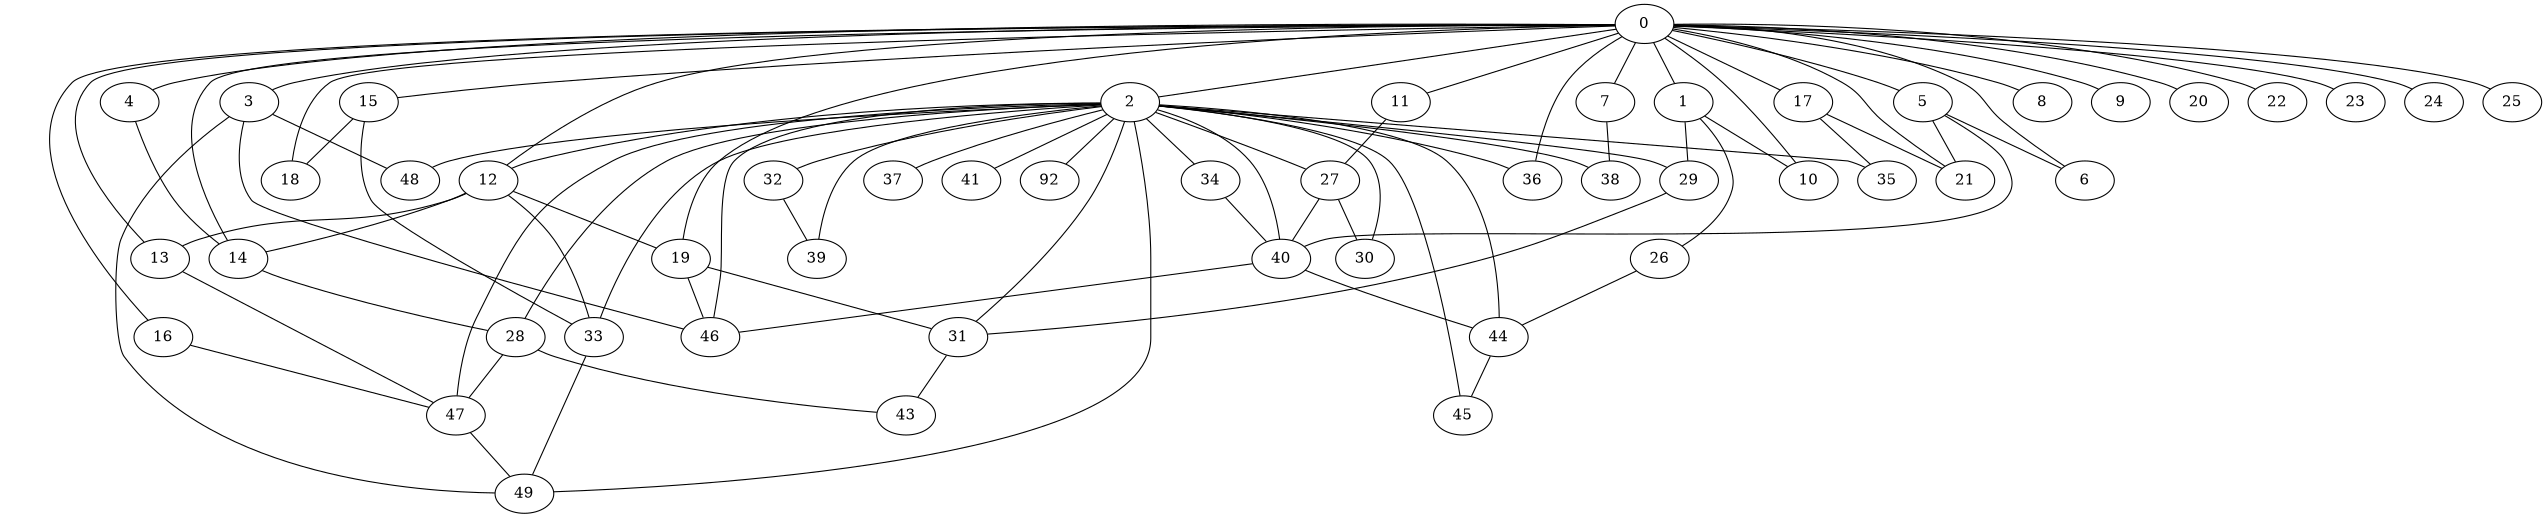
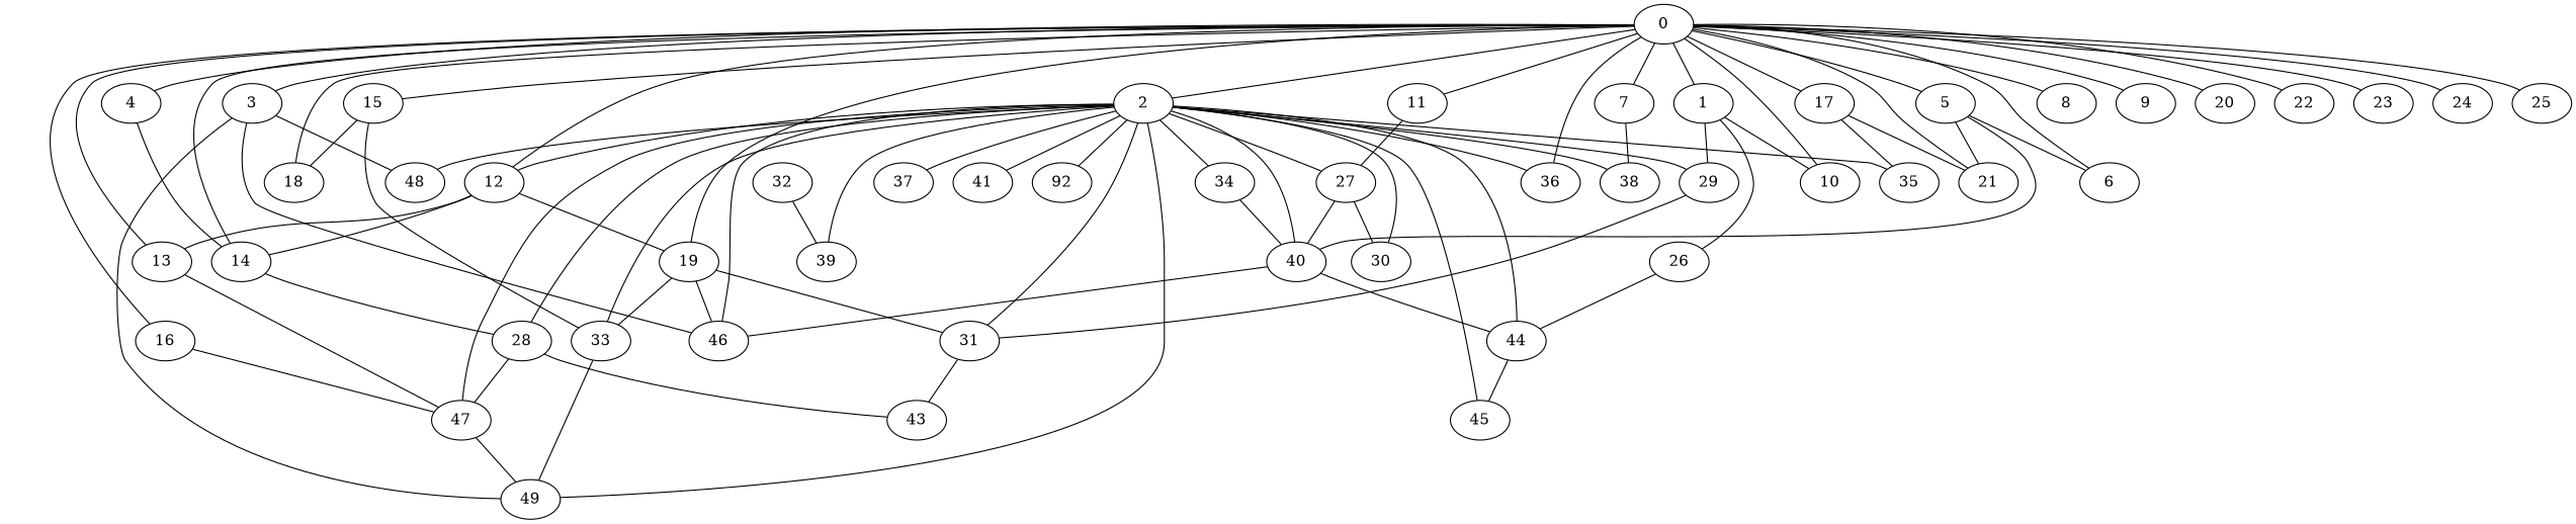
  graph {
    0
    1
    2
    3
    4
    5
    6
    7
    8
    9
    10
    11
    12
    13
    14
    15
    16
    17
    18
    19
    20
    21
    22
    23
    24
    25
    36
    26
    29
    27
    28
    30
    31
    32
    33
    34
    35
    37
    38
    39
    40
    41
    n43 [label=92]
    44
    45
    46
    47
    48
    49
    43
    0 -- 1
    0 -- 2
    0 -- 3
    0 -- 4
    0 -- 5
    0 -- 6
    0 -- 7
    0 -- 8
    0 -- 9
    0 -- 10
    0 -- 11
    0 -- 12
    0 -- 13
    0 -- 14
    0 -- 15
    0 -- 16
    0 -- 17
    0 -- 18
    0 -- 19
    0 -- 20
    0 -- 21
    0 -- 22
    0 -- 23
    0 -- 24
    0 -- 25
    0 -- 36
    1 -- 10
    1 -- 26
    1 -- 29
    2 -- 12
    2 -- 36
    2 -- 29
    2 -- 27
    2 -- 28
    2 -- 30
    2 -- 31
-   2 -- 32
    2 -- 33
    2 -- 34
    2 -- 35
    2 -- 37
    2 -- 38
    2 -- 39
    2 -- 40
    2 -- 41
    2 -- n43
    2 -- 44
    2 -- 45
    2 -- 46
    2 -- 47
    2 -- 48
    2 -- 49
    3 -- 46
    3 -- 48
    3 -- 49
    4 -- 14
    5 -- 6
    5 -- 21
    5 -- 40
    7 -- 38
    11 -- 27
    12 -- 13
    12 -- 14
    12 -- 19
    13 -- 47
    14 -- 28
    15 -- 18
    15 -- 33
    16 -- 47
    17 -- 21
    17 -- 35
    19 -- 31
-   12 -- 33
+   19 -- 33
    19 -- 46
    26 -- 44
    29 -- 31
    27 -- 30
    27 -- 40
    28 -- 47
    28 -- 43
    31 -- 43
    32 -- 39
    33 -- 49
    34 -- 40
    40 -- 44
    40 -- 46
    44 -- 45
    47 -- 49
  }
